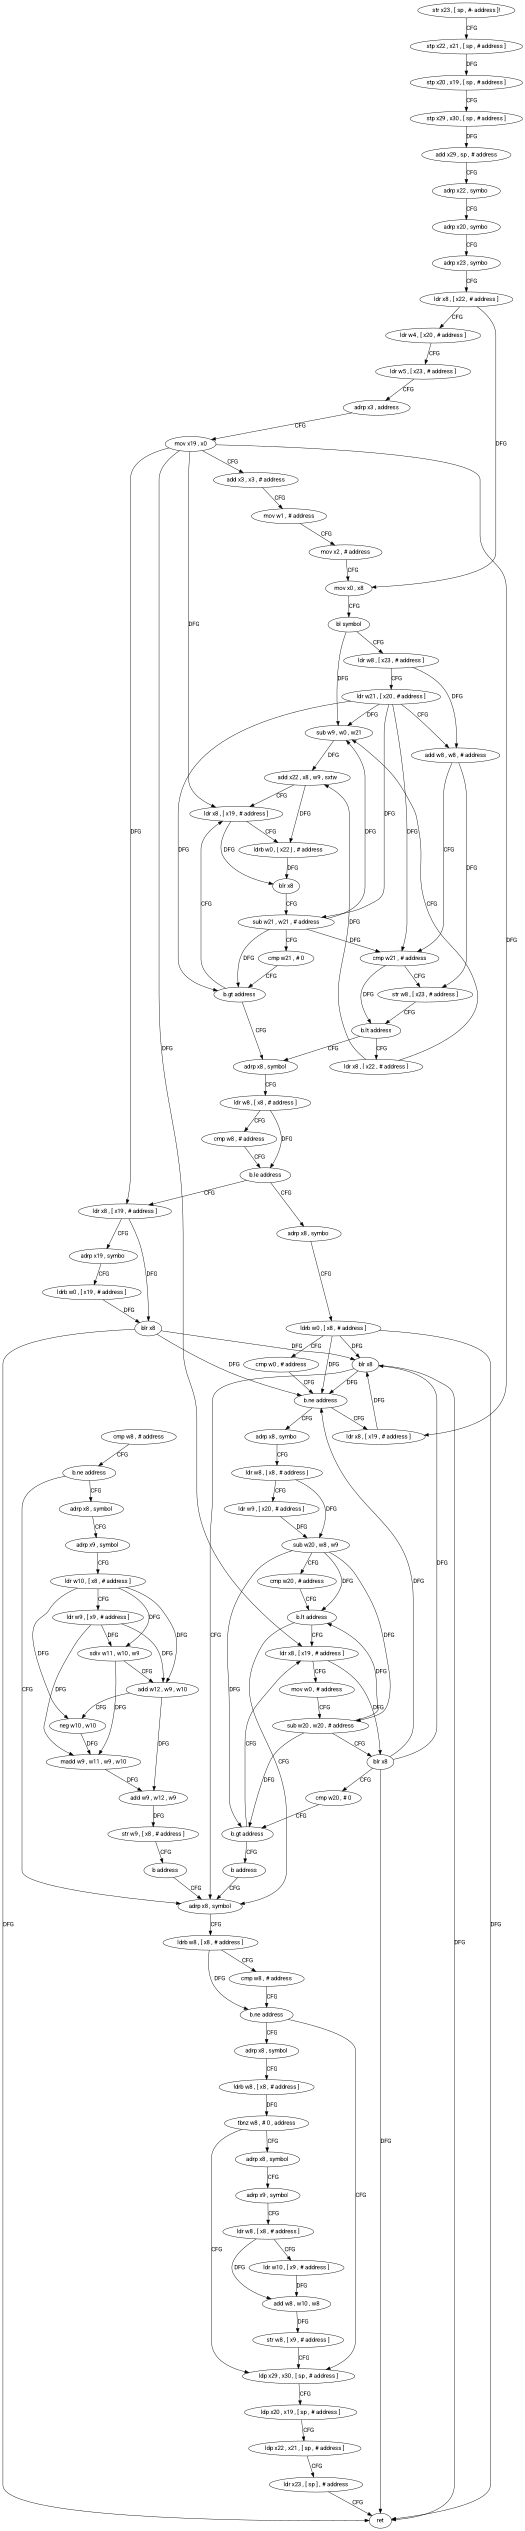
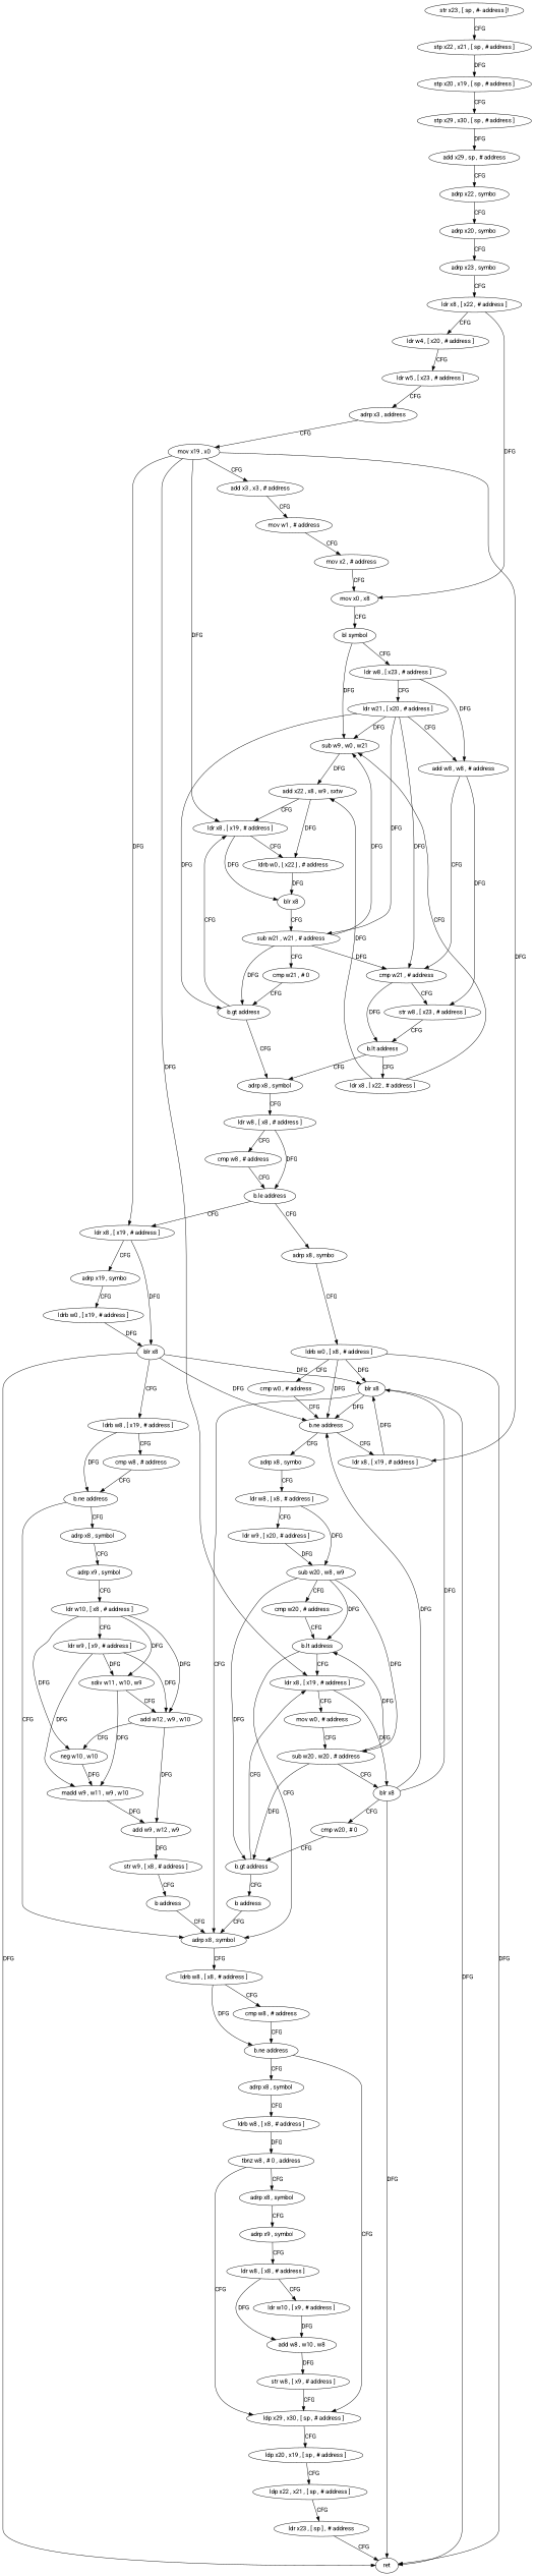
  digraph {
    fontname=Roboto
    node [fontname=Roboto]
    edge [fontname=Roboto]
    n1 [label="str x23 , [ sp , #- address ]!"]
    n2 [label="stp x22 , x21 , [ sp , # address ]"]
    n3 [label="stp x20 , x19 , [ sp , # address ]"]
    n4 [label="stp x29 , x30 , [ sp , # address ]"]
    n5 [label="add x29 , sp , # address"]
    n6 [label="adrp x22 , symbol"]
    n7 [label="adrp x20 , symbol"]
    n8 [label="adrp x23 , symbol"]
    n9 [label="ldr x8 , [ x22 , # address ]"]
    n10 [label="ldr w4 , [ x20 , # address ]"]
    n11 [label="mov x0 , x8"]
    n12 [label="ldr w5 , [ x23 , # address ]"]
    n13 [label="bl symbol"]
    n14 [label="adrp x3 , address"]
    n15 [label="mov x19 , x0"]
    n16 [label="add x3 , x3 , # address"]
    n17 [label="ldr x8 , [ x19 , # address ]"]
    n18 [label="ldr x8 , [ x19 , # address ]"]
    n19 [label="ldr x8 , [ x19 , # address ]"]
    n20 [label="ldr x8 , [ x19 , # address ]"]
    n21 [label="mov w1 , # address"]
    n22 [label="adrp x19 , symbol"]
    n23 [label="blr x8"]
    n24 [label="ldrb w0 , [ x22 ] , # address"]
    n25 [label="blr x8"]
    n26 [label="blr x8"]
    n27 [label="mov w0 , # address"]
    n28 [label="blr x8"]
    n29 [label="mov x2 , # address"]
    n30 [label="ldr w8 , [ x23 , # address ]"]
    n31 [label="sub w9 , w0 , w21"]
    n32 [label="ldr w21 , [ x20 , # address ]"]
    n33 [label="add w8 , w8 , # address"]
    n34 [label="add x22 , x8 , w9 , sxtw"]
    n35 [label="cmp w21 , # address"]
    n36 [label="sub w21 , w21 , # address"]
    n37 [label="b.gt address"]
    n38 [label="str w8 , [ x23 , # address ]"]
    n39 [label="b.lt address"]
    n40 [label="cmp w21 , # 0"]
    n41 [label="adrp x8 , symbol"]
    n42 [label="ldr x8 , [ x22 , # address ]"]
    n43 [label="ldr w8 , [ x8 , # address ]"]
    n44 [label="cmp w8 , # address"]
    n45 [label="b.le address"]
    n46 [label="adrp x8 , symbol"]
    n47 [label="ldrb w0 , [ x8 , # address ]"]
    n48 [label="ldrb w0 , [ x19 , # address ]"]
+   n49 [label="ldrb w8 , [ x19 , # address ]"]
    n50 [label="b.ne address"]
    n51 [label=ret]
    n52 [label="cmp w0 , # address"]
    n53 [label="cmp w8 , # address"]
    n54 [label="b.ne address"]
    n55 [label="adrp x8 , symbol"]
    n56 [label="adrp x8 , symbol"]
    n57 [label="adrp x8 , symbol"]
    n58 [label="ldrb w8 , [ x8 , # address ]"]
    n59 [label="adrp x9 , symbol"]
    n60 [label="cmp w8 , # address"]
    n61 [label="b.ne address"]
    n62 [label="ldr w10 , [ x8 , # address ]"]
    n63 [label="ldr w8 , [ x8 , # address ]"]
    n64 [label="ldr w9 , [ x20 , # address ]"]
    n65 [label="sub w20 , w8 , w9"]
    n66 [label="ldp x29 , x30 , [ sp , # address ]"]
    n67 [label="adrp x8 , symbol"]
    n68 [label="ldp x20 , x19 , [ sp , # address ]"]
    n69 [label="ldrb w8 , [ x8 , # address ]"]
    n70 [label="ldp x22 , x21 , [ sp , # address ]"]
    n71 [label="tbnz w8 , # 0 , address"]
    n72 [label="ldr w9 , [ x9 , # address ]"]
    n73 [label="sdiv w11 , w10 , w9"]
    n74 [label="add w12 , w9 , w10"]
    n75 [label="neg w10 , w10"]
    n76 [label="madd w9 , w11 , w9 , w10"]
    n77 [label="add w9 , w12 , w9"]
    n78 [label="str w9 , [ x8 , # address ]"]
    n79 [label="b address"]
    n80 [label="cmp w20 , # address"]
    n81 [label="b.lt address"]
    n82 [label="sub w20 , w20 , # address"]
    n83 [label="b.gt address"]
    n84 [label="b address"]
    n85 [label="cmp w20 , # 0"]
    n86 [label="ldr x23 , [ sp ] , # address"]
    n87 [label="adrp x8 , symbol"]
    n88 [label="adrp x9 , symbol"]
    n89 [label="ldr w8 , [ x8 , # address ]"]
    n90 [label="ldr w10 , [ x9 , # address ]"]
    n91 [label="add w8 , w10 , w8"]
    n92 [label="str w8 , [ x9 , # address ]"]
    n1 -> n2 [label=CFG]
    n2 -> n3 [label=DFG]
    n3 -> n4 [label=CFG]
    n4 -> n5 [label=DFG]
    n5 -> n6 [label=CFG]
    n6 -> n7 [label=CFG]
    n7 -> n8 [label=CFG]
    n8 -> n9 [label=CFG]
    n9 -> n10 [label=CFG]
    n9 -> n11 [label=DFG]
    n10 -> n12 [label=CFG]
    n11 -> n13 [label=CFG]
    n12 -> n14 [label=CFG]
    n13 -> n30 [label=CFG]
    n13 -> n31 [label=DFG]
    n14 -> n15 [label=CFG]
    n15 -> n16 [label=CFG]
    n15 -> n17 [label=DFG]
    n15 -> n18 [label=DFG]
    n15 -> n19 [label=DFG]
    n15 -> n20 [label=DFG]
    n16 -> n21 [label=CFG]
    n17 -> n22 [label=CFG]
    n17 -> n23 [label=DFG]
    n18 -> n24 [label=CFG]
    n18 -> n25 [label=DFG]
    n19 -> n26 [label=DFG]
    n20 -> n27 [label=CFG]
    n20 -> n28 [label=DFG]
    n21 -> n29 [label=CFG]
    n22 -> n48 [label=CFG]
    n23 -> n26 [label=DFG]
+   n23 -> n49 [label=CFG]
    n23 -> n50 [label=DFG]
    n23 -> n51 [label=DFG]
    n24 -> n25 [label=DFG]
    n25 -> n36 [label=CFG]
    n26 -> n50 [label=DFG]
    n26 -> n51 [label=DFG]
    n26 -> n56 [label=CFG]
    n27 -> n82 [label=CFG]
    n28 -> n26 [label=DFG]
    n28 -> n50 [label=DFG]
    n28 -> n51 [label=DFG]
    n28 -> n85 [label=CFG]
    n29 -> n11 [label=CFG]
    n30 -> n32 [label=CFG]
    n30 -> n33 [label=DFG]
    n31 -> n34 [label=DFG]
    n32 -> n31 [label=DFG]
    n32 -> n33 [label=CFG]
    n32 -> n35 [label=DFG]
    n32 -> n36 [label=DFG]
    n32 -> n37 [label=DFG]
    n33 -> n35 [label=CFG]
    n33 -> n38 [label=DFG]
    n34 -> n18 [label=CFG]
    n34 -> n24 [label=DFG]
    n35 -> n38 [label=CFG]
    n35 -> n39 [label=DFG]
    n36 -> n31 [label=DFG]
    n36 -> n35 [label=DFG]
    n36 -> n37 [label=DFG]
    n36 -> n40 [label=CFG]
    n37 -> n18 [label=CFG]
    n37 -> n41 [label=CFG]
    n38 -> n39 [label=CFG]
    n39 -> n41 [label=CFG]
    n39 -> n42 [label=CFG]
    n40 -> n37 [label=CFG]
    n41 -> n43 [label=CFG]
    n42 -> n31 [label=CFG]
    n42 -> n34 [label=DFG]
    n43 -> n44 [label=CFG]
    n43 -> n45 [label=DFG]
    n44 -> n45 [label=CFG]
    n45 -> n17 [label=CFG]
    n45 -> n46 [label=CFG]
    n46 -> n47 [label=CFG]
    n47 -> n26 [label=DFG]
    n47 -> n50 [label=DFG]
    n47 -> n51 [label=DFG]
    n47 -> n52 [label=CFG]
    n48 -> n23 [label=DFG]
+   n49 -> n53 [label=CFG]
+   n49 -> n54 [label=DFG]
    n50 -> n19 [label=CFG]
    n50 -> n55 [label=CFG]
    n52 -> n50 [label=CFG]
    n53 -> n54 [label=CFG]
    n54 -> n56 [label=CFG]
    n54 -> n57 [label=CFG]
    n55 -> n63 [label=CFG]
    n56 -> n58 [label=CFG]
    n57 -> n59 [label=CFG]
    n58 -> n60 [label=CFG]
    n58 -> n61 [label=DFG]
    n59 -> n62 [label=CFG]
    n60 -> n61 [label=CFG]
    n61 -> n66 [label=CFG]
    n61 -> n67 [label=CFG]
    n62 -> n72 [label=CFG]
    n62 -> n73 [label=DFG]
    n62 -> n74 [label=DFG]
    n62 -> n75 [label=DFG]
    n63 -> n64 [label=CFG]
    n63 -> n65 [label=DFG]
    n64 -> n65 [label=DFG]
    n65 -> n80 [label=CFG]
    n65 -> n81 [label=DFG]
    n65 -> n82 [label=DFG]
    n65 -> n83 [label=DFG]
    n66 -> n68 [label=CFG]
    n67 -> n69 [label=CFG]
    n68 -> n70 [label=CFG]
    n69 -> n71 [label=DFG]
    n70 -> n86 [label=CFG]
    n71 -> n66 [label=CFG]
    n71 -> n87 [label=CFG]
    n72 -> n73 [label=DFG]
    n72 -> n74 [label=DFG]
    n72 -> n76 [label=DFG]
    n73 -> n74 [label=CFG]
    n73 -> n76 [label=DFG]
    n74 -> n75 [label=CFG]
    n74 -> n77 [label=DFG]
    n75 -> n76 [label=DFG]
    n76 -> n77 [label=DFG]
    n77 -> n78 [label=DFG]
    n78 -> n79 [label=CFG]
    n79 -> n56 [label=CFG]
    n80 -> n81 [label=CFG]
    n81 -> n20 [label=CFG]
    n81 -> n56 [label=CFG]
    n82 -> n28 [label=CFG]
    n82 -> n81 [label=DFG]
    n82 -> n83 [label=DFG]
    n83 -> n20 [label=CFG]
    n83 -> n84 [label=CFG]
    n84 -> n56 [label=CFG]
    n85 -> n83 [label=CFG]
    n86 -> n51 [label=CFG]
    n87 -> n88 [label=CFG]
    n88 -> n89 [label=CFG]
    n89 -> n90 [label=CFG]
    n89 -> n91 [label=DFG]
    n90 -> n91 [label=DFG]
    n91 -> n92 [label=DFG]
    n92 -> n66 [label=CFG]
  }
